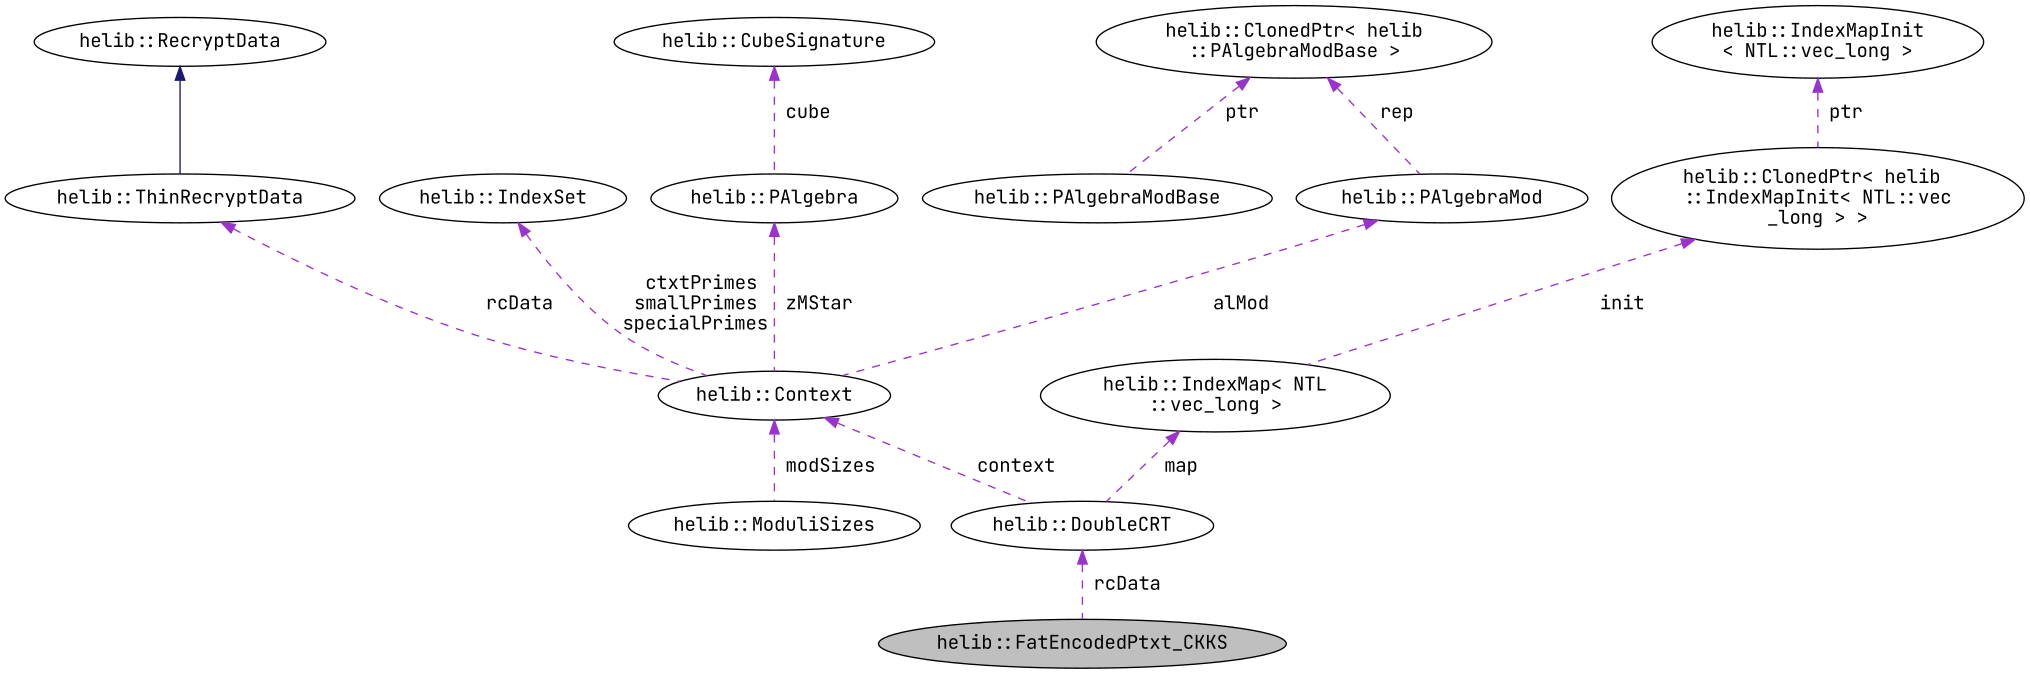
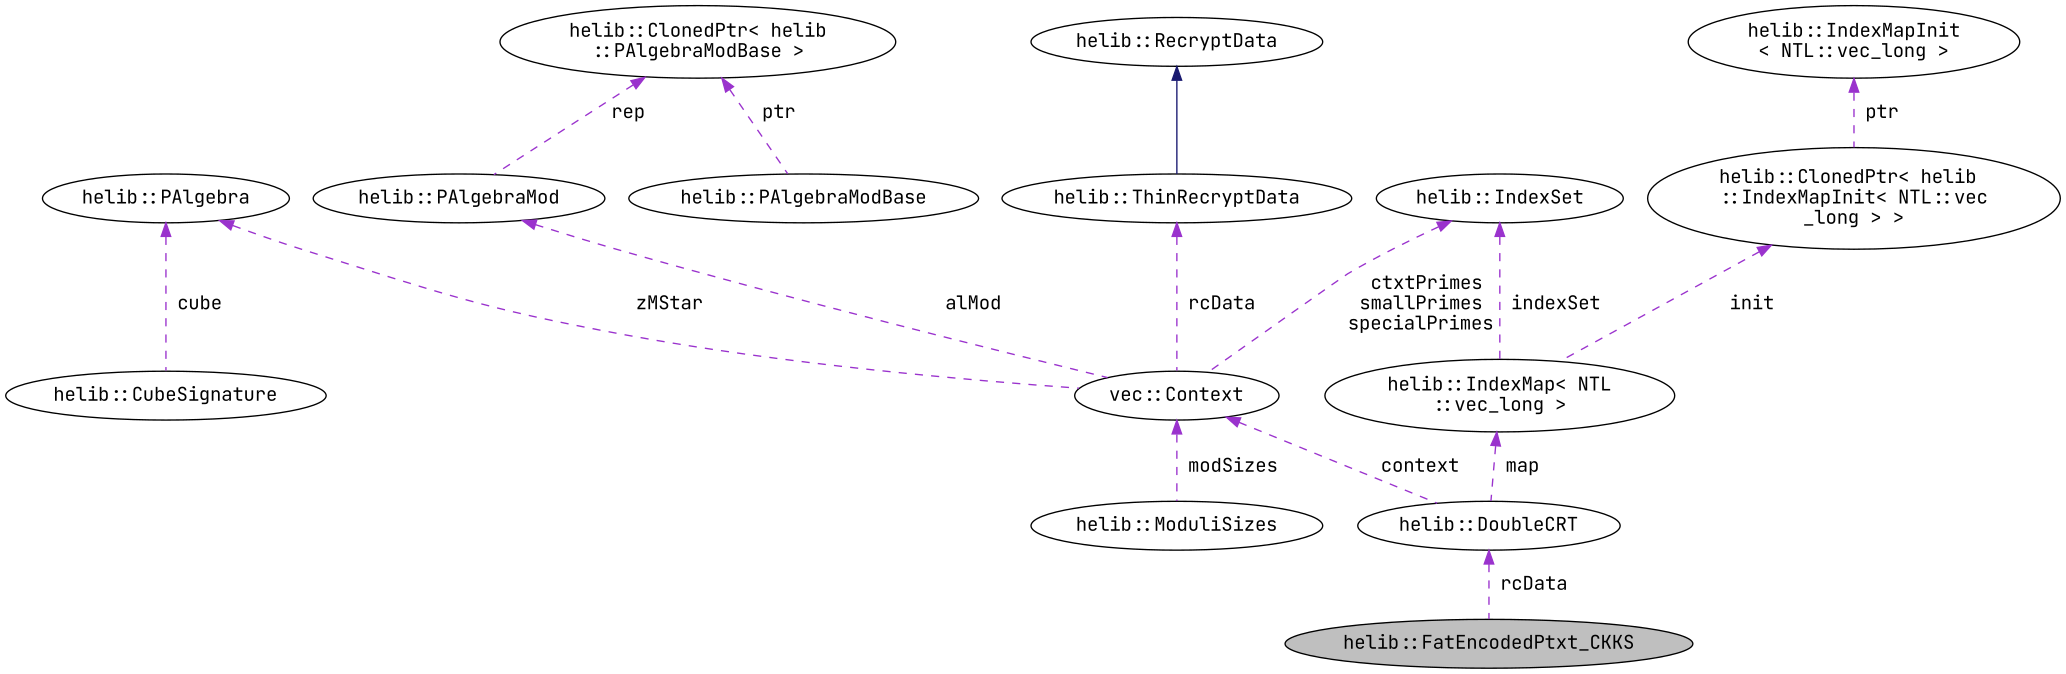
  digraph {
    fontname="JetBrains Mono"
    rankdir=TB
    node [color=black fillcolor=white fontname="JetBrains Mono" style=filled]
    edge [color=darkorchid3 dir=back fontname="JetBrains Mono" style=dashed]
    n1 [fillcolor=grey75 fontcolor=black label="helib::FatEncodedPtxt_CKKS"]
    n2 [label="helib::DoubleCRT"]
-   n3 [label="helib::Context"]
+   n3 [label="vec::Context"]
    n4 [label="helib::ModuliSizes"]
    n5 [label="helib::ThinRecryptData"]
    n6 [label="helib::RecryptData"]
    n7 [label="helib::IndexSet"]
    n8 [label="helib::IndexMap\< NTL\l::vec_long \>"]
    n9 [label="helib::PAlgebra"]
    n10 [label="helib::CubeSignature"]
    n11 [label="helib::PAlgebraMod"]
    n12 [label="helib::ClonedPtr\< helib\l::PAlgebraModBase \>"]
    n13 [label="helib::PAlgebraModBase"]
    n14 [label="helib::ClonedPtr\< helib\l::IndexMapInit\< NTL::vec\l_long \> \>"]
    n15 [label="helib::IndexMapInit\l\< NTL::vec_long \>"]
    n2 -> n1 [label=" rcData"]
    n3 -> n2 [label=" context"]
    n3 -> n4 [label=" modSizes"]
    n5 -> n3 [label=" rcData"]
    n6 -> n5 [color=midnightblue style=solid]
    n7 -> n3 [label=" ctxtPrimes\nsmallPrimes\nspecialPrimes"]
+   n7 -> n8 [label=" indexSet"]
    n8 -> n2 [label=" map"]
    n9 -> n3 [label=" zMStar"]
-   n10 -> n9 [label=" cube"]
+   n9 -> n10 [label=" cube"]
    n11 -> n3 [label=" alMod"]
    n12 -> n11 [label=" rep"]
    n12 -> n13 [label=" ptr"]
    n14 -> n8 [label=" init"]
    n15 -> n14 [label=" ptr"]
  }
